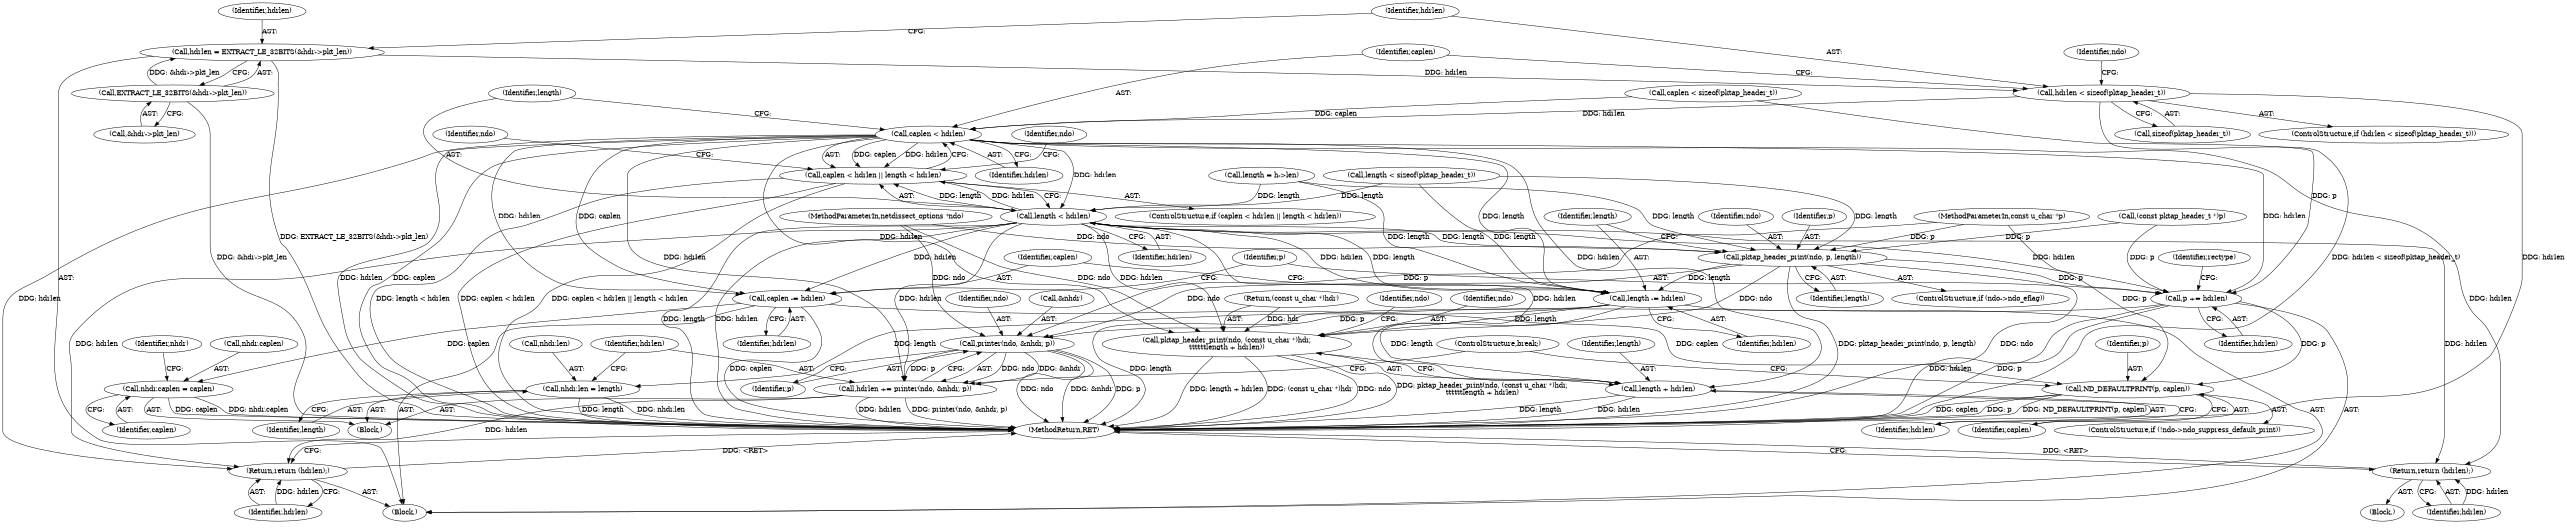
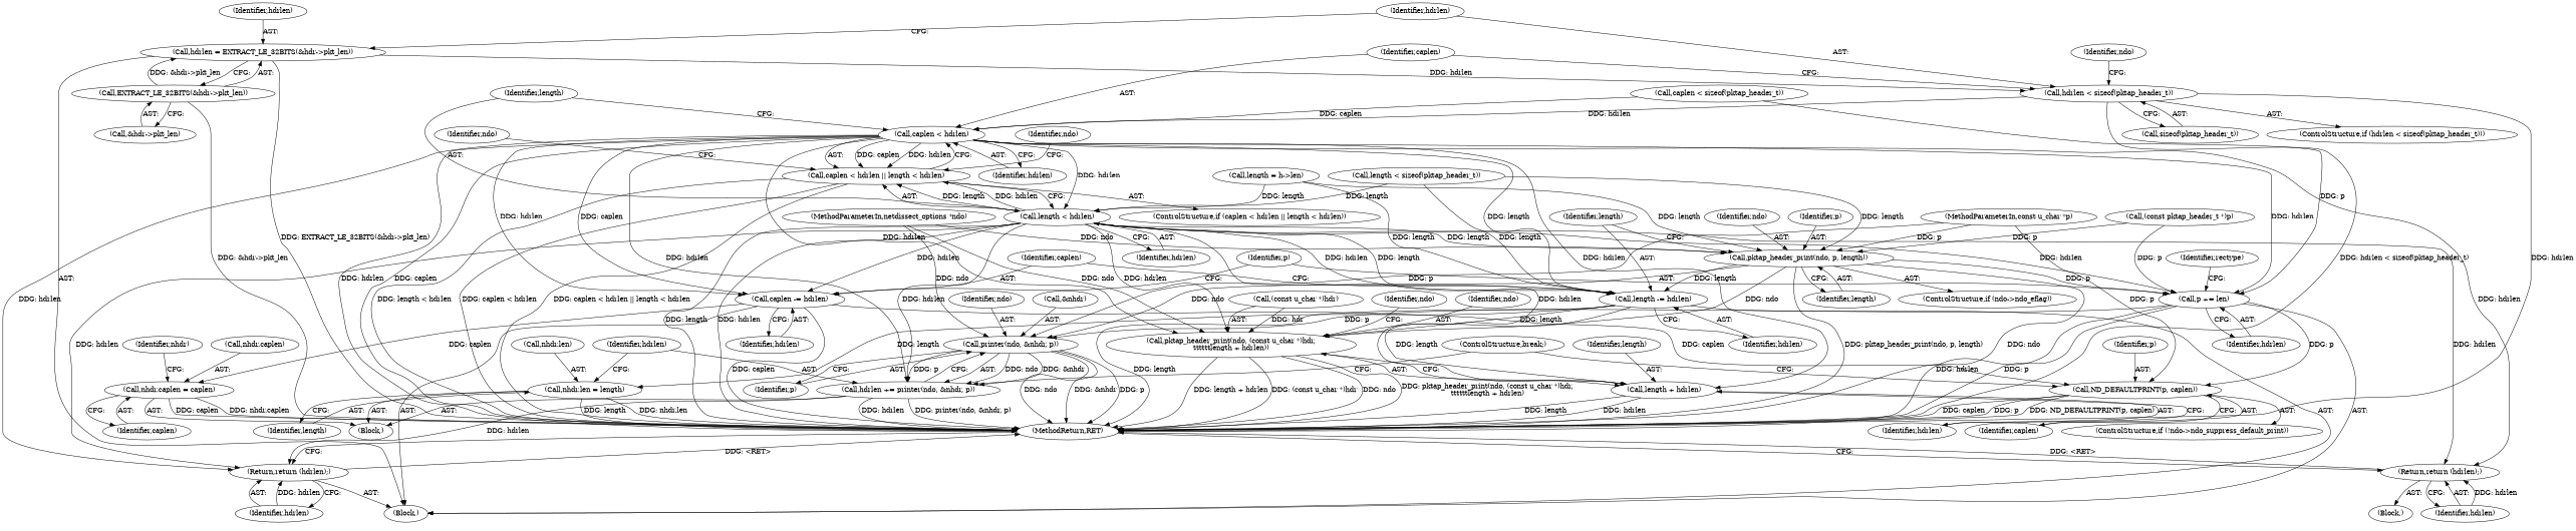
  digraph {
    n1 [label="(Call,hdrlen < sizeof(pktap_header_t))"]
    n2 [label="(Call,caplen < hdrlen)"]
    n3 [label="(Call,sizeof(pktap_header_t))"]
    n4 [label="(ControlStructure,if (hdrlen < sizeof(pktap_header_t)))"]
    n5 [label="(MethodReturn,RET)"]
    n6 [label="(Call,caplen < hdrlen || length < hdrlen)"]
    n7 [label="(Call,length < hdrlen)"]
    n8 [label="(Return,return (hdrlen);)"]
    n9 [label="(Call,length -= hdrlen)"]
    n10 [label="(Call,pktap_header_print(ndo, (const u_char *)hdr,\n\t\t\t\t\t\tlength + hdrlen))"]
    n11 [label="(Call,length + hdrlen)"]
-   n12 [label="(Call,p += hdrlen)"]
+   n12 [label="(Call,p += len)"]
    n13 [label="(Call,hdrlen += printer(ndo, &nhdr, p))"]
    n14 [label="(Return,return (hdrlen);)"]
    n15 [label="(Call,caplen -= hdrlen)"]
    n16 [label="(Identifier,hdrlen)"]
    n17 [label="(Call,hdrlen = EXTRACT_LE_32BITS(&hdr->pkt_len))"]
    n18 [label="(Call,EXTRACT_LE_32BITS(&hdr->pkt_len))"]
    n19 [label="(Block,)"]
    n20 [label="(Call,&hdr->pkt_len)"]
    n21 [label="(ControlStructure,if (caplen < hdrlen || length < hdrlen))"]
    n22 [label="(Call,pktap_header_print(ndo, p, length))"]
    n23 [label="(Identifier,hdrlen)"]
    n24 [label="(Block,)"]
    n25 [label="(Identifier,hdrlen)"]
    n26 [label="(Call,nhdr.len = length)"]
    n27 [label="(Identifier,hdrlen)"]
    n28 [label="(Identifier,hdrlen)"]
    n29 [label="(Call,printer(ndo, &nhdr, p))"]
    n30 [label="(Call,ND_DEFAULTPRINT(p, caplen))"]
    n31 [label="(Identifier,hdrlen)"]
    n32 [label="(Block,)"]
    n33 [label="(Identifier,hdrlen)"]
    n34 [label="(Call,nhdr.caplen = caplen)"]
    n35 [label="(Identifier,hdrlen)"]
    n36 [label="(ControlStructure,if (ndo->ndo_eflag))"]
    n37 [label="(Identifier,length)"]
    n38 [label="(Identifier,p)"]
    n39 [label="(Identifier,length)"]
    n40 [label="(Identifier,caplen)"]
    n41 [label="(ControlStructure,if (!ndo->ndo_suppress_default_print))"]
    n42 [label="(Identifier,caplen)"]
    n43 [label="(Identifier,ndo)"]
    n44 [label="(Identifier,caplen)"]
    n45 [label="(Identifier,hdrlen)"]
    n46 [label="(Identifier,hdrlen)"]
-   n47 [label="(Return,(const u_char *)hdr)"]
+   n47 [label="(Call,(const u_char *)hdr)"]
    n48 [label="(Identifier,hdrlen)"]
    n49 [label="(Identifier,rectype)"]
    n50 [label="(Identifier,ndo)"]
    n51 [label="(Identifier,ndo)"]
    n52 [label="(Identifier,ndo)"]
    n53 [label="(ControlStructure,break;)"]
    n54 [label="(Identifier,ndo)"]
    n55 [label="(Identifier,ndo)"]
    n56 [label="(Call,nhdr.len)"]
    n57 [label="(Identifier,nhdr)"]
    n58 [label="(Identifier,p)"]
    n59 [label="(MethodParameterIn,const u_char *p)"]
    n60 [label="(Identifier,p)"]
    n61 [label="(Identifier,ndo)"]
    n62 [label="(Identifier,p)"]
    n63 [label="(Call,caplen < sizeof(pktap_header_t))"]
    n64 [label="(Identifier,length)"]
    n65 [label="(Identifier,caplen)"]
    n66 [label="(MethodParameterIn,netdissect_options *ndo)"]
    n67 [label="(Identifier,length)"]
    n68 [label="(Call,length = h->len)"]
    n69 [label="(Identifier,length)"]
    n70 [label="(Call,&nhdr)"]
    n71 [label="(Call,nhdr.caplen)"]
    n72 [label="(Call,length < sizeof(pktap_header_t))"]
    n73 [label="(Call,(const pktap_header_t *)p)"]
    n1 -> n2 [label="DDG: hdrlen"]
    n1 -> n3 [label="CFG: "]
    n1 -> n4 [label="AST: "]
    n1 -> n5 [label="DDG: hdrlen"]
    n1 -> n5 [label="DDG: hdrlen < sizeof(pktap_header_t)"]
    n2 -> n5 [label="DDG: hdrlen"]
    n2 -> n5 [label="DDG: caplen"]
    n2 -> n6 [label="AST: "]
    n2 -> n6 [label="DDG: caplen"]
    n2 -> n6 [label="DDG: hdrlen"]
    n2 -> n7 [label="DDG: hdrlen"]
    n2 -> n8 [label="DDG: hdrlen"]
    n2 -> n9 [label="DDG: length"]
    n2 -> n10 [label="DDG: hdrlen"]
    n2 -> n11 [label="DDG: hdrlen"]
    n2 -> n12 [label="DDG: hdrlen"]
    n2 -> n13 [label="DDG: hdrlen"]
    n2 -> n14 [label="DDG: hdrlen"]
    n2 -> n15 [label="DDG: hdrlen"]
    n2 -> n15 [label="DDG: caplen"]
    n2 -> n16 [label="CFG: "]
    n3 -> n1 [label="AST: "]
    n5 -> n8 [label="CFG: "]
    n5 -> n14 [label="CFG: "]
    n6 -> n2 [label="CFG: "]
    n6 -> n5 [label="DDG: caplen < hdrlen || length < hdrlen"]
    n6 -> n5 [label="DDG: length < hdrlen"]
    n6 -> n5 [label="DDG: caplen < hdrlen"]
    n6 -> n7 [label="CFG: "]
    n6 -> n21 [label="AST: "]
    n7 -> n5 [label="DDG: length"]
    n7 -> n5 [label="DDG: hdrlen"]
    n7 -> n6 [label="AST: "]
    n7 -> n6 [label="DDG: length"]
    n7 -> n6 [label="DDG: hdrlen"]
    n7 -> n8 [label="DDG: hdrlen"]
    n7 -> n9 [label="DDG: hdrlen"]
    n7 -> n9 [label="DDG: length"]
    n7 -> n10 [label="DDG: hdrlen"]
    n7 -> n11 [label="DDG: hdrlen"]
    n7 -> n12 [label="DDG: hdrlen"]
    n7 -> n13 [label="DDG: hdrlen"]
    n7 -> n14 [label="DDG: hdrlen"]
    n7 -> n15 [label="DDG: hdrlen"]
    n7 -> n22 [label="DDG: length"]
    n7 -> n23 [label="CFG: "]
    n8 -> n5 [label="DDG: <RET>"]
    n8 -> n24 [label="AST: "]
    n8 -> n25 [label="CFG: "]
    n9 -> n5 [label="DDG: length"]
    n9 -> n10 [label="DDG: length"]
    n9 -> n11 [label="DDG: length"]
    n9 -> n19 [label="AST: "]
    n9 -> n26 [label="DDG: length"]
    n9 -> n27 [label="CFG: "]
    n10 -> n5 [label="DDG: length + hdrlen"]
    n10 -> n5 [label="DDG: (const u_char *)hdr"]
    n10 -> n5 [label="DDG: ndo"]
    n10 -> n5 [label="DDG: pktap_header_print(ndo, (const u_char *)hdr,\n\t\t\t\t\t\tlength + hdrlen)"]
    n10 -> n11 [label="CFG: "]
    n11 -> n5 [label="DDG: length"]
    n11 -> n5 [label="DDG: hdrlen"]
    n11 -> n10 [label="AST: "]
    n11 -> n28 [label="CFG: "]
    n12 -> n5 [label="DDG: hdrlen"]
    n12 -> n5 [label="DDG: p"]
    n12 -> n19 [label="AST: "]
    n12 -> n29 [label="DDG: p"]
    n12 -> n30 [label="DDG: p"]
    n12 -> n31 [label="CFG: "]
    n13 -> n5 [label="DDG: hdrlen"]
    n13 -> n5 [label="DDG: printer(ndo, &nhdr, p)"]
    n13 -> n14 [label="DDG: hdrlen"]
    n13 -> n29 [label="CFG: "]
    n13 -> n32 [label="AST: "]
    n14 -> n5 [label="DDG: <RET>"]
    n14 -> n19 [label="AST: "]
    n14 -> n33 [label="CFG: "]
    n15 -> n5 [label="DDG: caplen"]
    n15 -> n19 [label="AST: "]
    n15 -> n30 [label="DDG: caplen"]
    n15 -> n34 [label="DDG: caplen"]
    n15 -> n35 [label="CFG: "]
    n16 -> n2 [label="AST: "]
    n17 -> n1 [label="DDG: hdrlen"]
    n17 -> n5 [label="DDG: EXTRACT_LE_32BITS(&hdr->pkt_len)"]
    n17 -> n18 [label="CFG: "]
    n17 -> n19 [label="AST: "]
    n18 -> n5 [label="DDG: &hdr->pkt_len"]
    n18 -> n17 [label="AST: "]
    n18 -> n17 [label="DDG: &hdr->pkt_len"]
    n18 -> n20 [label="CFG: "]
    n20 -> n18 [label="AST: "]
    n22 -> n5 [label="DDG: pktap_header_print(ndo, p, length)"]
    n22 -> n5 [label="DDG: ndo"]
    n22 -> n9 [label="DDG: length"]
    n22 -> n10 [label="DDG: ndo"]
    n22 -> n12 [label="DDG: p"]
    n22 -> n29 [label="DDG: ndo"]
    n22 -> n36 [label="AST: "]
    n22 -> n37 [label="CFG: "]
    n23 -> n7 [label="AST: "]
    n25 -> n8 [label="AST: "]
    n25 -> n8 [label="DDG: hdrlen"]
    n26 -> n5 [label="DDG: nhdr.len"]
    n26 -> n5 [label="DDG: length"]
    n26 -> n32 [label="AST: "]
    n26 -> n39 [label="CFG: "]
    n27 -> n9 [label="AST: "]
    n28 -> n11 [label="AST: "]
    n29 -> n5 [label="DDG: ndo"]
    n29 -> n5 [label="DDG: &nhdr"]
    n29 -> n5 [label="DDG: p"]
    n29 -> n13 [label="AST: "]
    n29 -> n13 [label="DDG: ndo"]
    n29 -> n13 [label="DDG: &nhdr"]
    n29 -> n13 [label="DDG: p"]
    n29 -> n38 [label="CFG: "]
    n30 -> n5 [label="DDG: ND_DEFAULTPRINT(p, caplen)"]
    n30 -> n5 [label="DDG: caplen"]
    n30 -> n5 [label="DDG: p"]
    n30 -> n40 [label="CFG: "]
    n30 -> n41 [label="AST: "]
    n31 -> n12 [label="AST: "]
    n33 -> n14 [label="AST: "]
    n33 -> n14 [label="DDG: hdrlen"]
    n34 -> n5 [label="DDG: caplen"]
    n34 -> n5 [label="DDG: nhdr.caplen"]
    n34 -> n32 [label="AST: "]
    n34 -> n42 [label="CFG: "]
    n35 -> n15 [label="AST: "]
    n37 -> n22 [label="AST: "]
    n38 -> n29 [label="AST: "]
    n39 -> n26 [label="AST: "]
    n40 -> n30 [label="AST: "]
    n42 -> n34 [label="AST: "]
    n43 -> n29 [label="AST: "]
    n44 -> n1 [label="CFG: "]
    n44 -> n2 [label="AST: "]
    n45 -> n13 [label="AST: "]
    n45 -> n26 [label="CFG: "]
    n46 -> n17 [label="AST: "]
    n47 -> n10 [label="AST: "]
    n47 -> n10 [label="DDG: hdr"]
    n48 -> n1 [label="AST: "]
    n48 -> n17 [label="CFG: "]
    n49 -> n12 [label="CFG: "]
    n50 -> n10 [label="CFG: "]
    n51 -> n6 [label="CFG: "]
    n52 -> n1 [label="CFG: "]
    n53 -> n13 [label="CFG: "]
    n53 -> n30 [label="CFG: "]
    n54 -> n10 [label="AST: "]
    n55 -> n22 [label="AST: "]
    n56 -> n26 [label="AST: "]
    n57 -> n34 [label="CFG: "]
    n58 -> n12 [label="AST: "]
    n58 -> n15 [label="CFG: "]
    n59 -> n22 [label="DDG: p"]
    n59 -> n29 [label="DDG: p"]
    n59 -> n30 [label="DDG: p"]
    n60 -> n22 [label="AST: "]
    n61 -> n6 [label="CFG: "]
    n62 -> n30 [label="AST: "]
    n63 -> n2 [label="DDG: caplen"]
    n63 -> n12 [label="DDG: p"]
    n64 -> n9 [label="AST: "]
    n64 -> n22 [label="CFG: "]
    n65 -> n9 [label="CFG: "]
    n65 -> n15 [label="AST: "]
    n66 -> n10 [label="DDG: ndo"]
    n66 -> n22 [label="DDG: ndo"]
    n66 -> n29 [label="DDG: ndo"]
    n67 -> n2 [label="CFG: "]
    n67 -> n7 [label="AST: "]
    n68 -> n7 [label="DDG: length"]
    n68 -> n9 [label="DDG: length"]
    n68 -> n22 [label="DDG: length"]
    n69 -> n11 [label="AST: "]
    n70 -> n29 [label="AST: "]
    n71 -> n34 [label="AST: "]
    n72 -> n7 [label="DDG: length"]
    n72 -> n9 [label="DDG: length"]
    n72 -> n22 [label="DDG: length"]
    n73 -> n12 [label="DDG: p"]
    n73 -> n22 [label="DDG: p"]
  }
